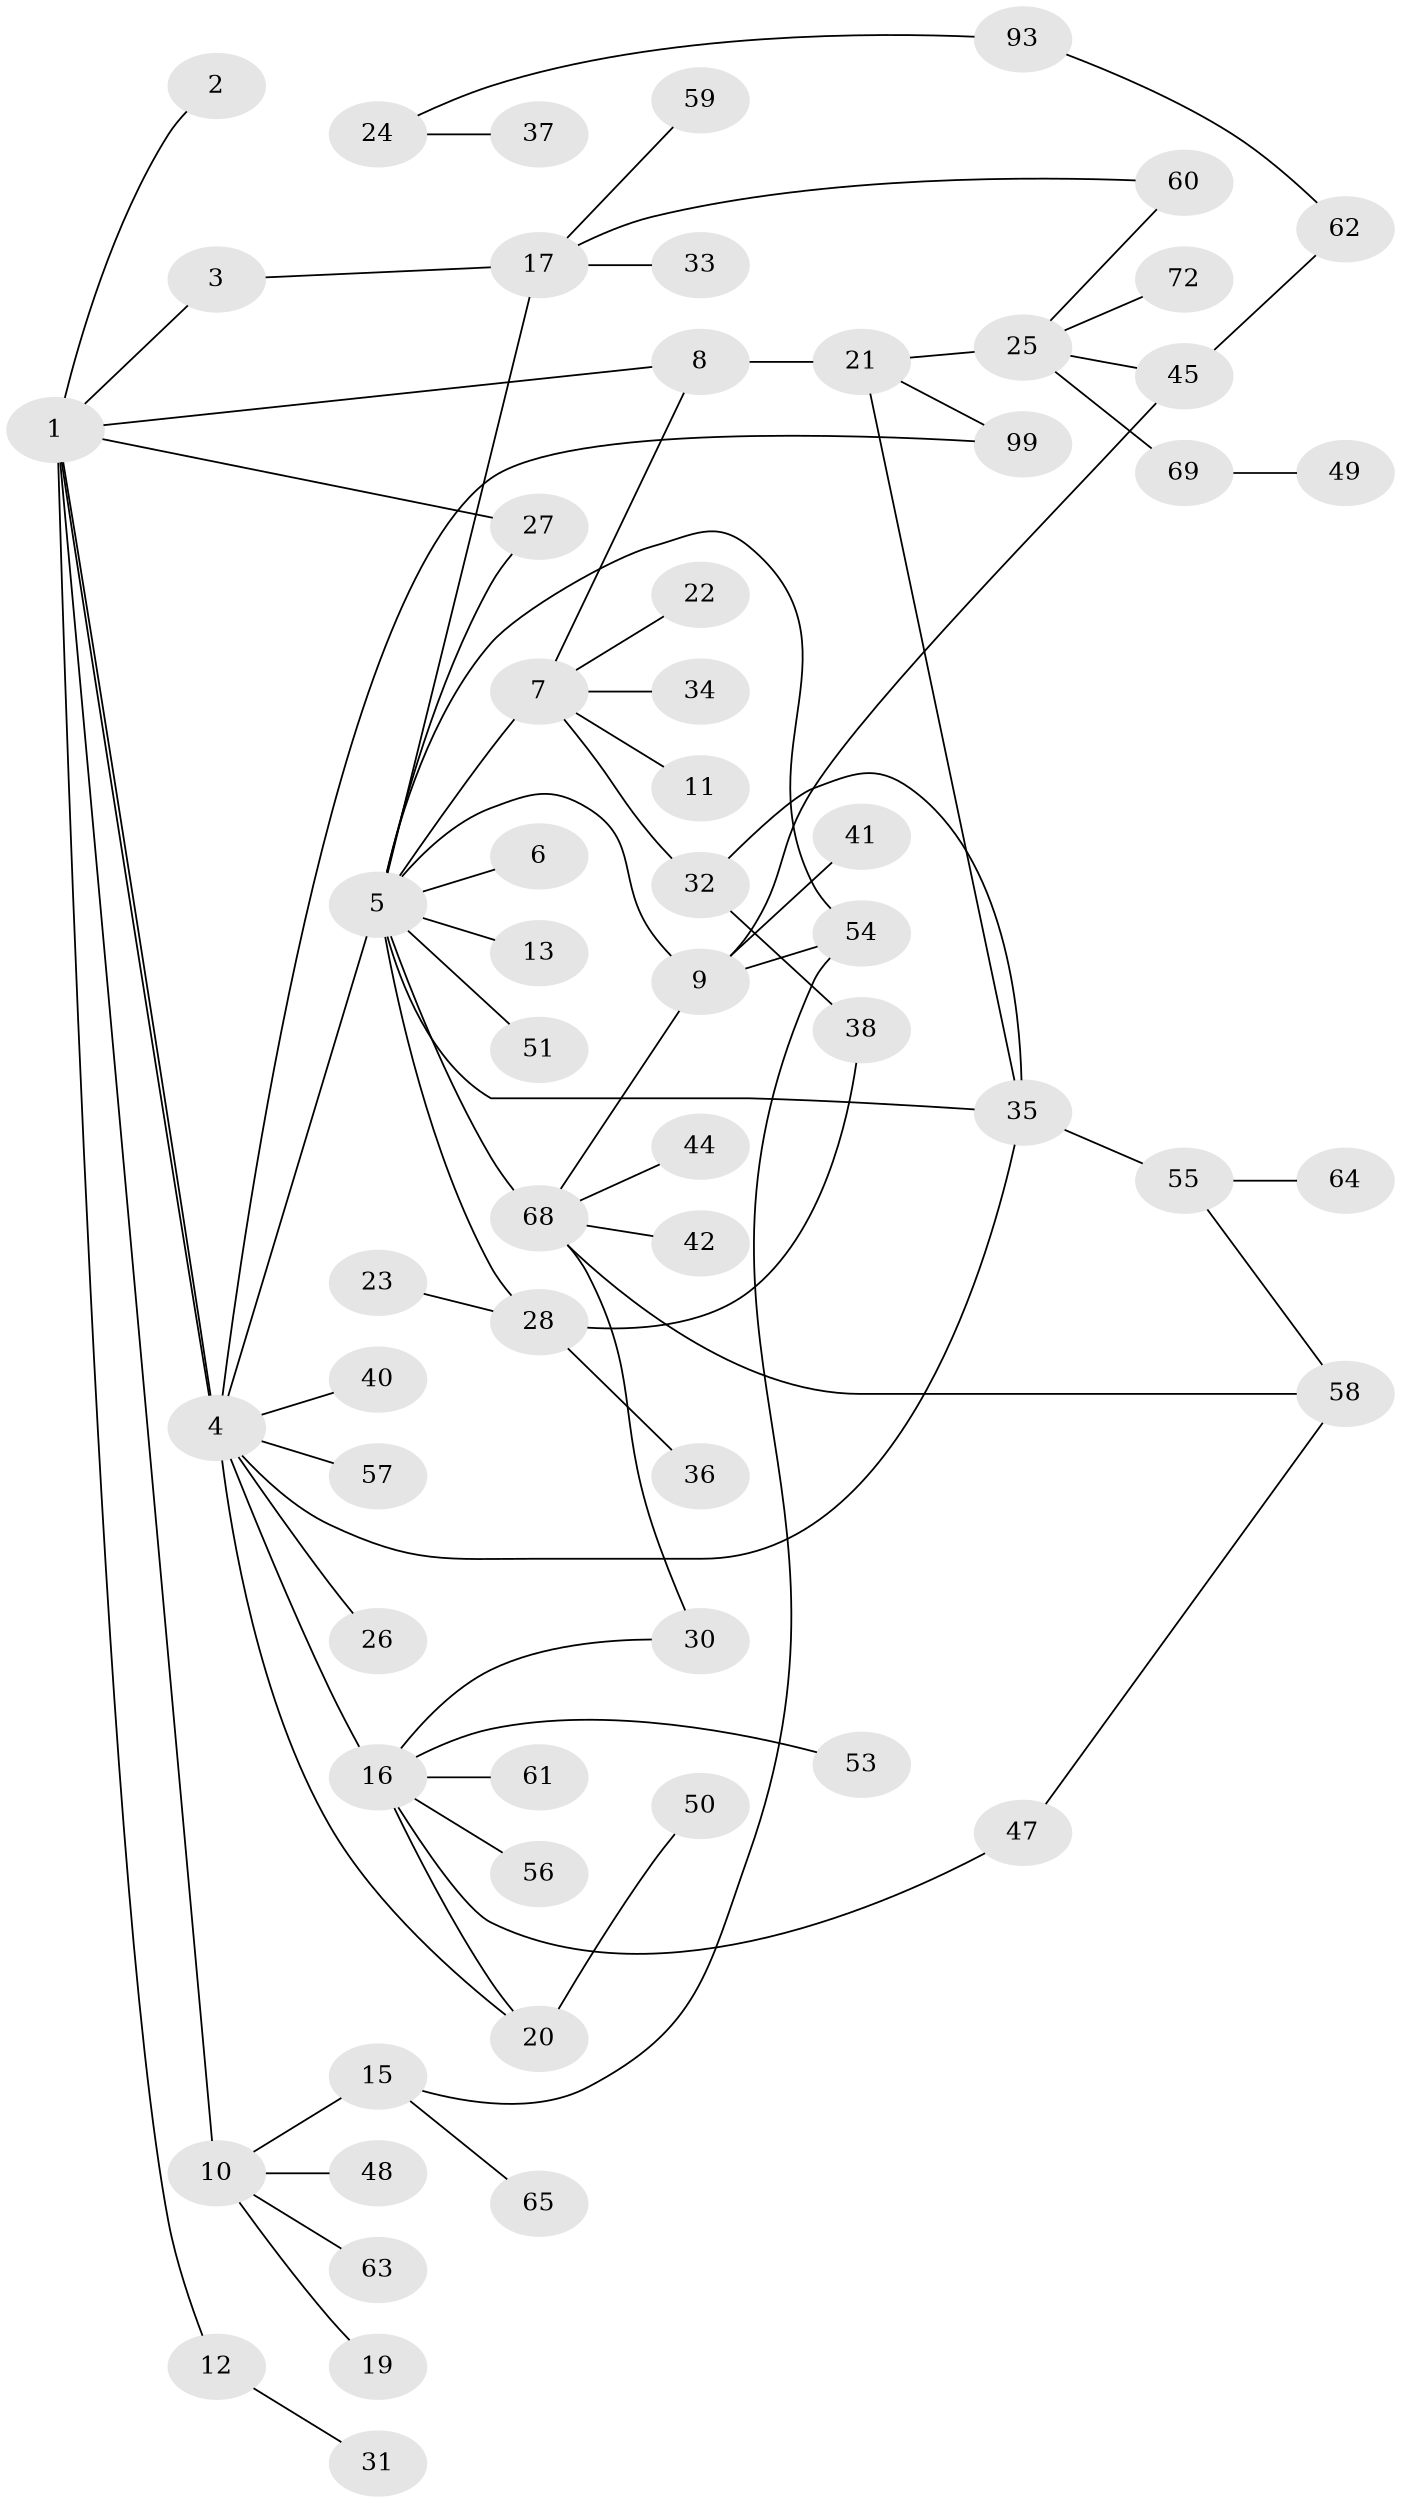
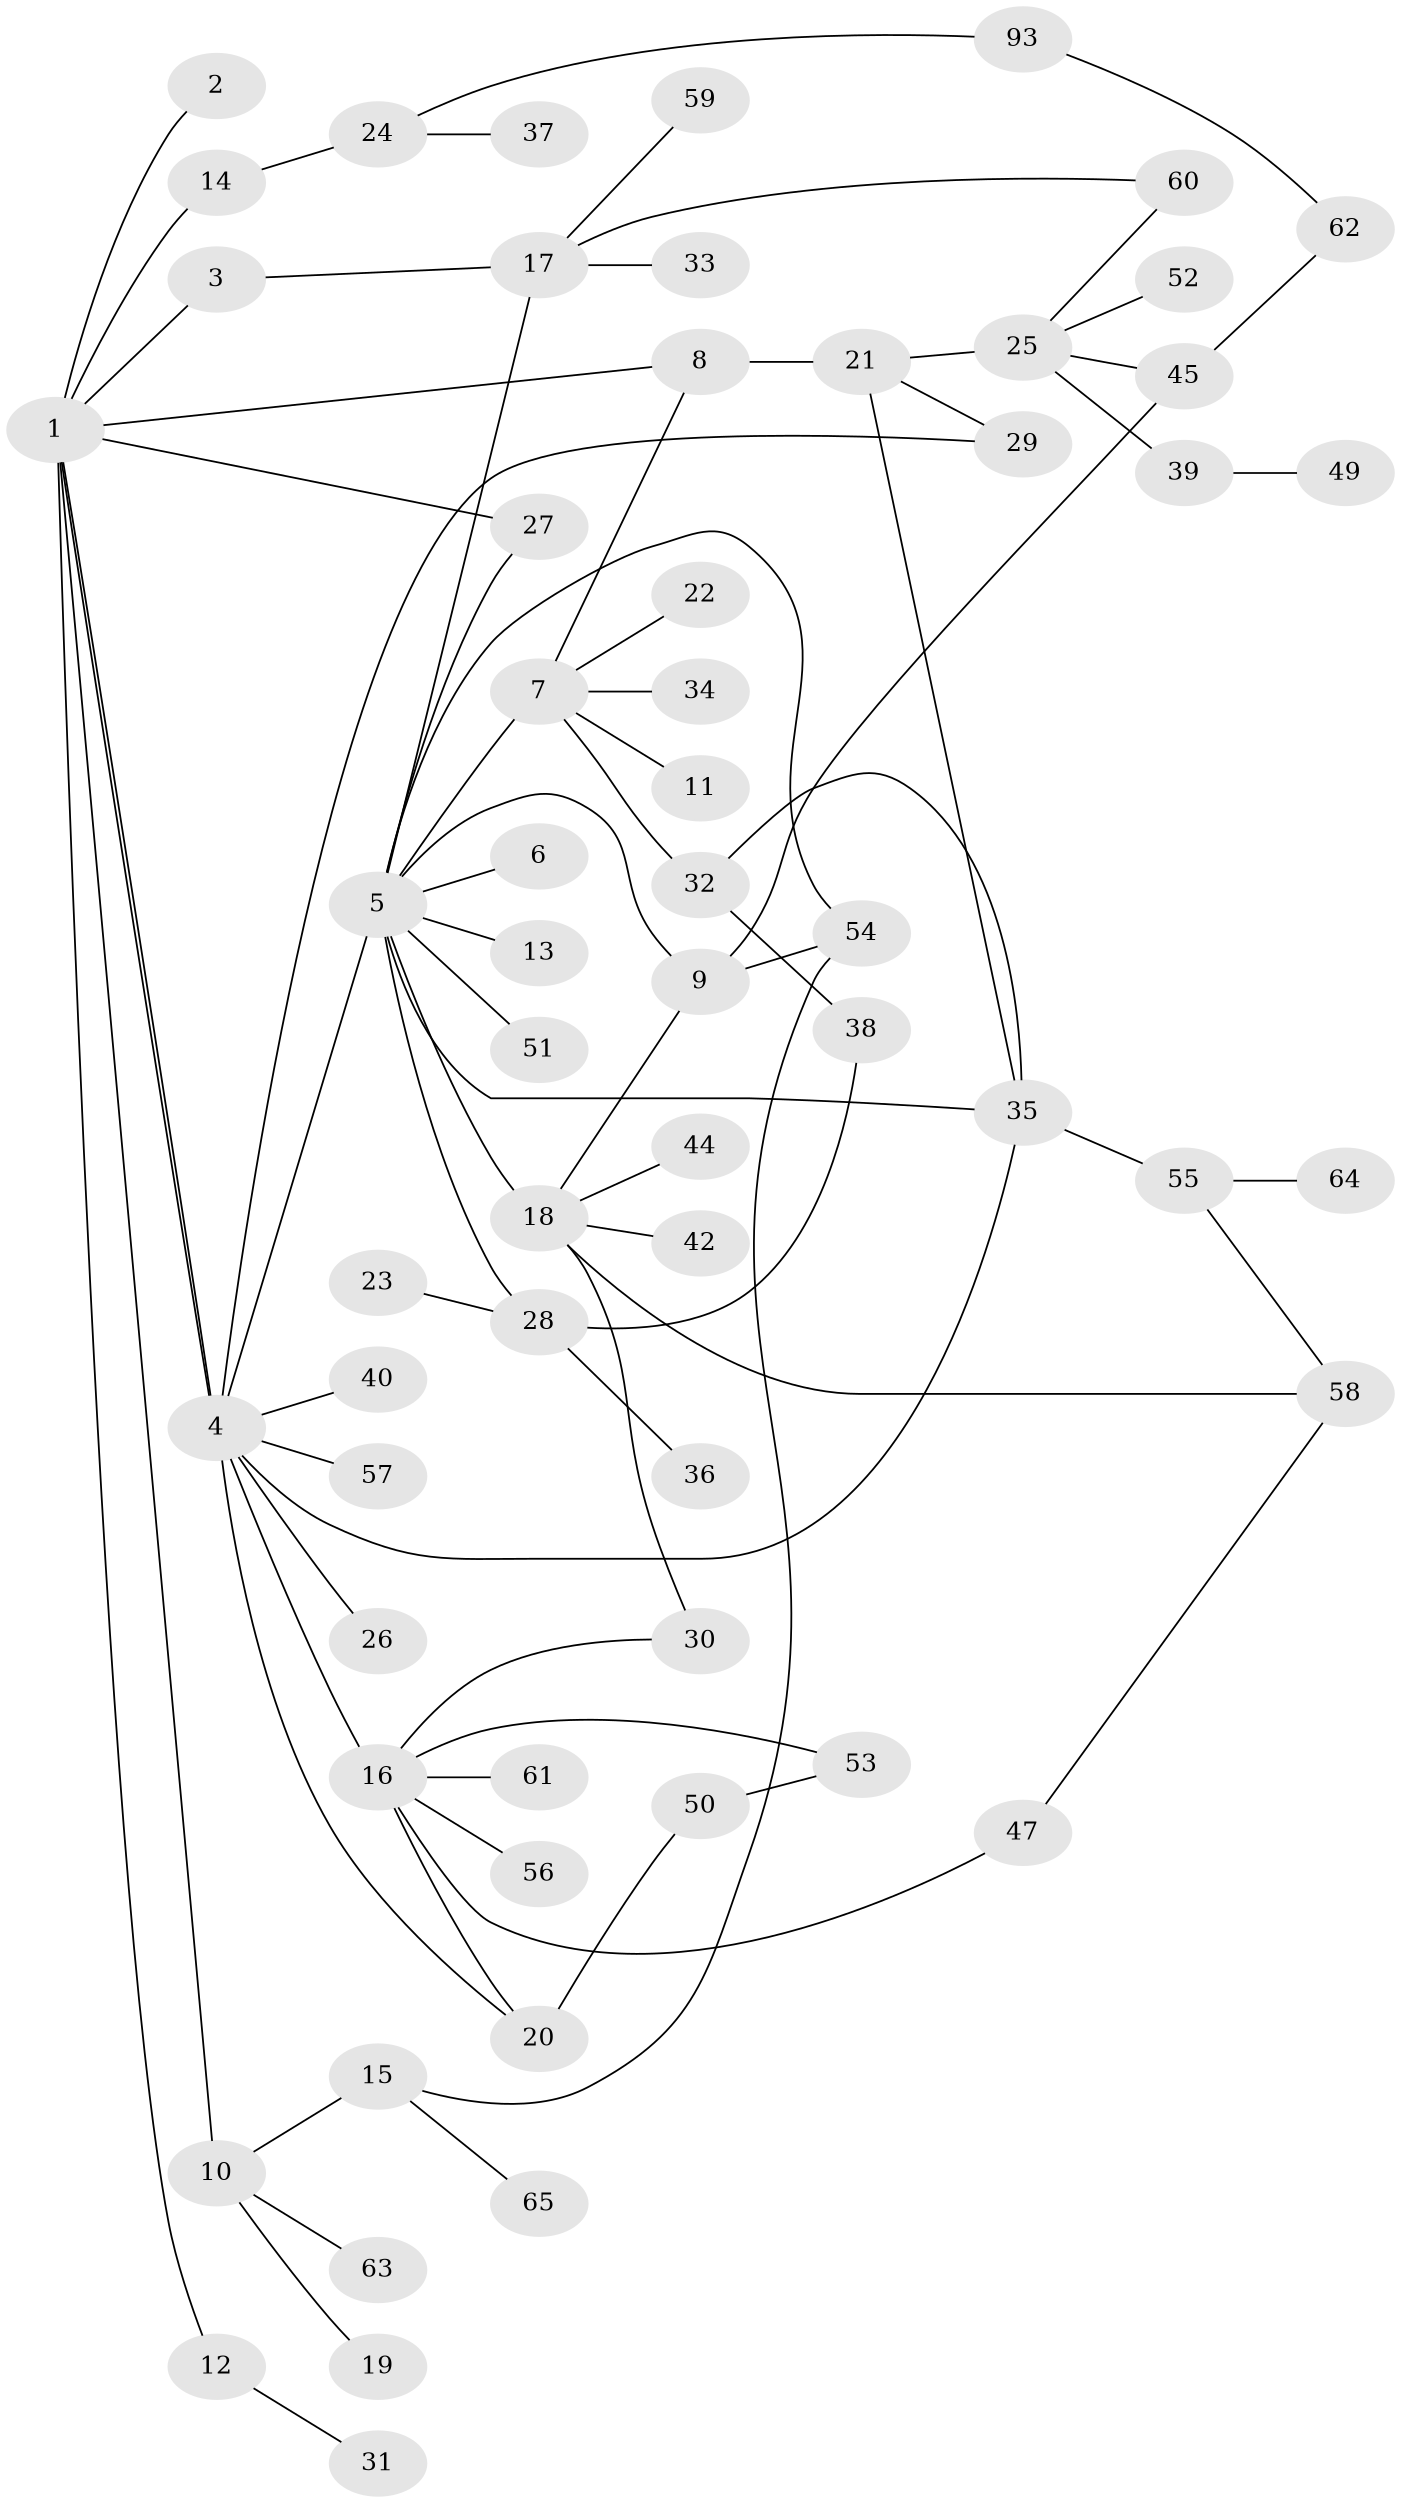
  graph {
    rankdir=LR
    node [color=gray90 style=filled]
    1
    2
    3
    4
    8
    10
    12
+   14
    27
    17
    5
    16
    20
    26
-   29 [label=99]
+   29
    35
    40
    57
    21
    15
    19
-   48
    63
    31
    24
    33
    59
    60
    6
    7
    9
    13
-   18 [label=68]
+   18
    28
    51
    54
    30
    47
    53
    56
    61
    50
    55
    11
    22
    32
    34
-   41
    45
    42
    44
    58
    36
    38
    25
    62
    65
    37
    n59 [label=93]
    23
-   39 [label=69]
-   52 [label=72]
+   39
+   52
    49
    64
    1 -- 2
    1 -- 3
    1 -- 4
    1 -- 4
    1 -- 8
    1 -- 10
    1 -- 12
+   1 -- 14
    1 -- 27
    3 -- 17
    4 -- 5
    4 -- 16
    4 -- 20
    4 -- 26
    4 -- 29
    4 -- 35
    4 -- 40
    4 -- 57
    8 -- 21
    10 -- 15
    10 -- 19
-   10 -- 48
    10 -- 63
    12 -- 31
+   14 -- 24
    17 -- 33
    17 -- 59
    17 -- 60
    5 -- 27
    5 -- 17
    5 -- 35
    5 -- 6
    5 -- 7
    5 -- 9
    5 -- 13
    5 -- 18
    5 -- 28
    5 -- 51
    5 -- 54
    16 -- 20
    16 -- 30
    16 -- 47
    16 -- 53
    16 -- 56
    16 -- 61
    20 -- 50
    35 -- 55
    21 -- 29
    21 -- 35
    21 -- 25
    15 -- 54
    15 -- 65
    24 -- 37
    24 -- n59
    7 -- 8
    7 -- 11
    7 -- 22
    7 -- 32
    7 -- 34
    9 -- 54
-   9 -- 41
    9 -- 45
    18 -- 9
    18 -- 30
    18 -- 42
    18 -- 44
    18 -- 58
    28 -- 36
    28 -- 38
    47 -- 58
+   50 -- 53
    55 -- 58
    55 -- 64
    32 -- 35
    32 -- 38
    45 -- 62
    25 -- 60
    25 -- 45
    25 -- 39
    25 -- 52
    n59 -- 62
    23 -- 28
    39 -- 49
  }
